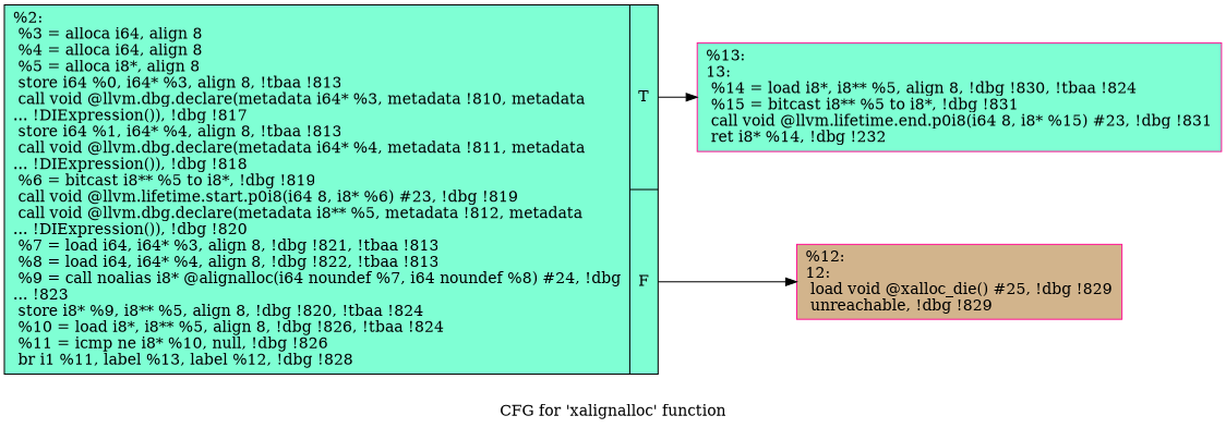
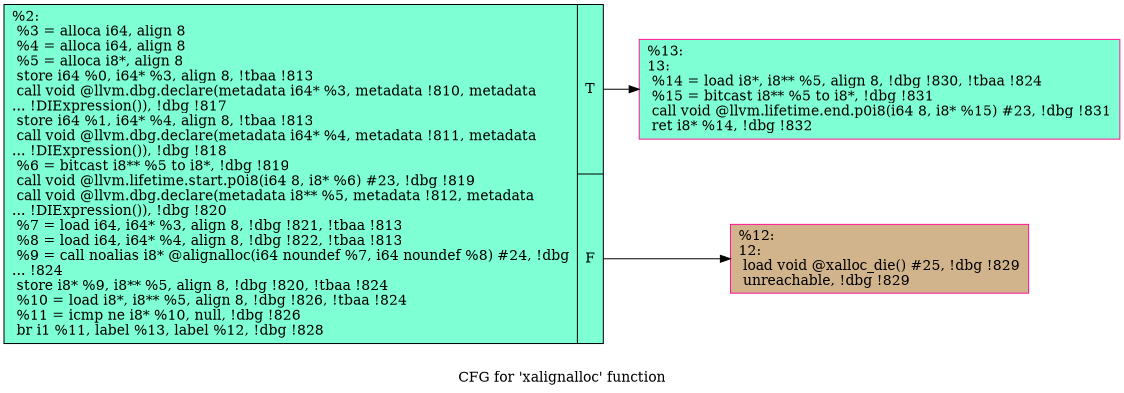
  digraph {
    label="CFG for 'xalignalloc' function"
    rankdir=LR
    node [color=deeppink fillcolor=aquamarine shape=record style=filled]
-   n1 [color=black label="{%2:\l  %3 = alloca i64, align 8\l  %4 = alloca i64, align 8\l  %5 = alloca i8*, align 8\l  store i64 %0, i64* %3, align 8, !tbaa !813\l  call void @llvm.dbg.declare(metadata i64* %3, metadata !810, metadata\l... !DIExpression()), !dbg !817\l  store i64 %1, i64* %4, align 8, !tbaa !813\l  call void @llvm.dbg.declare(metadata i64* %4, metadata !811, metadata\l... !DIExpression()), !dbg !818\l  %6 = bitcast i8** %5 to i8*, !dbg !819\l  call void @llvm.lifetime.start.p0i8(i64 8, i8* %6) #23, !dbg !819\l  call void @llvm.dbg.declare(metadata i8** %5, metadata !812, metadata\l... !DIExpression()), !dbg !820\l  %7 = load i64, i64* %3, align 8, !dbg !821, !tbaa !813\l  %8 = load i64, i64* %4, align 8, !dbg !822, !tbaa !813\l  %9 = call noalias i8* @alignalloc(i64 noundef %7, i64 noundef %8) #24, !dbg\l... !823\l  store i8* %9, i8** %5, align 8, !dbg !820, !tbaa !824\l  %10 = load i8*, i8** %5, align 8, !dbg !826, !tbaa !824\l  %11 = icmp ne i8* %10, null, !dbg !826\l  br i1 %11, label %13, label %12, !dbg !828\l|{<s0>T|<s1>F}}"]
-   n2 [label="{%13:\l13:                                               \l  %14 = load i8*, i8** %5, align 8, !dbg !830, !tbaa !824\l  %15 = bitcast i8** %5 to i8*, !dbg !831\l  call void @llvm.lifetime.end.p0i8(i64 8, i8* %15) #23, !dbg !831\l  ret i8* %14, !dbg !232\l}"]
+   n1 [color=black label="{%2:\l  %3 = alloca i64, align 8\l  %4 = alloca i64, align 8\l  %5 = alloca i8*, align 8\l  store i64 %0, i64* %3, align 8, !tbaa !813\l  call void @llvm.dbg.declare(metadata i64* %3, metadata !810, metadata\l... !DIExpression()), !dbg !817\l  store i64 %1, i64* %4, align 8, !tbaa !813\l  call void @llvm.dbg.declare(metadata i64* %4, metadata !811, metadata\l... !DIExpression()), !dbg !818\l  %6 = bitcast i8** %5 to i8*, !dbg !819\l  call void @llvm.lifetime.start.p0i8(i64 8, i8* %6) #23, !dbg !819\l  call void @llvm.dbg.declare(metadata i8** %5, metadata !812, metadata\l... !DIExpression()), !dbg !820\l  %7 = load i64, i64* %3, align 8, !dbg !821, !tbaa !813\l  %8 = load i64, i64* %4, align 8, !dbg !822, !tbaa !813\l  %9 = call noalias i8* @alignalloc(i64 noundef %7, i64 noundef %8) #24, !dbg\l... !824\l  store i8* %9, i8** %5, align 8, !dbg !820, !tbaa !824\l  %10 = load i8*, i8** %5, align 8, !dbg !826, !tbaa !824\l  %11 = icmp ne i8* %10, null, !dbg !826\l  br i1 %11, label %13, label %12, !dbg !828\l|{<s0>T|<s1>F}}"]
+   n2 [label="{%13:\l13:                                               \l  %14 = load i8*, i8** %5, align 8, !dbg !830, !tbaa !824\l  %15 = bitcast i8** %5 to i8*, !dbg !831\l  call void @llvm.lifetime.end.p0i8(i64 8, i8* %15) #23, !dbg !831\l  ret i8* %14, !dbg !832\l}"]
    n3 [fillcolor=tan label="{%12:\l12:                                               \l  load void @xalloc_die() #25, !dbg !829\l  unreachable, !dbg !829\l}"]
    n1 -> n2 [tailport=s0]
    n1 -> n3 [tailport=s1]
  }
